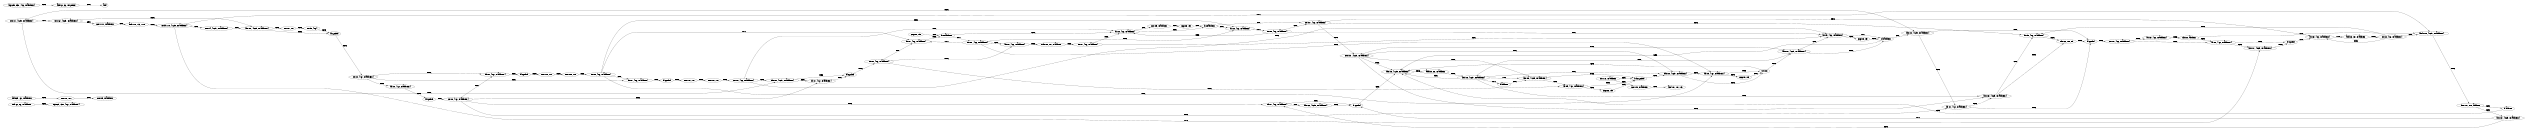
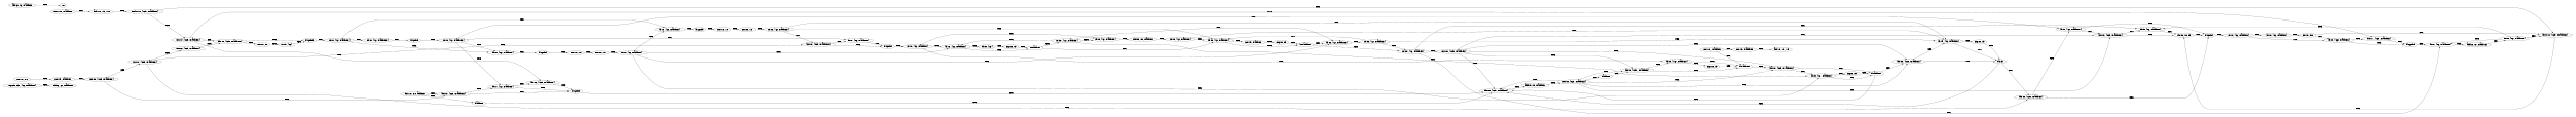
  digraph {
    rankdir=LR
    n1 [label="sub sp , sp , # address"]
    n2 [label="stp x29 , x30 , [ sp , # address ]"]
-   n3 [label="add x29 , sp , # address"]
    n4 [label="mov x8 , # 0"]
    n5 [label="mov x9 , # address"]
+   n6 [label="stur x0 , [ x29 , #- address ]"]
    n7 [label="stur x1 , [ x29 , #- address ]"]
    n8 [label="ldur x0 , [ x29 , #- address ]"]
    n9 [label="stur x2 , [ x29 , #- address ]"]
    n10 [label="ldur x0 , [ x29 , #- address ]"]
    n11 [label="ldur x0 , [ x29 , #- address ]"]
    n12 [label="ldr x1 , [ sp , # address ]"]
    n13 [label="bl symbol"]
    n14 [label="mov w10 , # address"]
    n15 [label="ldur x0 , [ x29 , #- address ]"]
    n16 [label="ldr x1 , [ sp , # address ]"]
    n17 [label="bl symbol"]
    n18 [label="ldr x1 , [ sp , # address ]"]
    n19 [label="bl symbol"]
    n20 [label="and w10 , w3 , w10"]
    n21 [label="mov x1 , x8"]
    n22 [label="bl symbol"]
    n23 [label="sturb w10 , [ x29 , #- address ]"]
    n24 [label="stur x4 , [ x29 , #- address ]"]
    n25 [label="ldurb w8 , [ x29 , #- address ]"]
    n26 [label="ldur x1 , [ x29 , #- address ]"]
    n27 [label="ldur x2 , [ x29 , #- address ]"]
    n28 [label="tbnz w8 , # 0 , address"]
    n29 [label="bl symbol"]
    n30 [label="str x9 , [ sp ]"]
    n31 [label="str x0 , [ sp , # address ]"]
    n32 [label="ldr x0 , [ sp , # address ]"]
    n33 [label="ldr x0 , [ sp , # address ]"]
    n34 [label="ldr x0 , [ sp , # address ]"]
    n35 [label="bl symbol"]
    n36 [label="bl symbol"]
    n37 [label="bl symbol"]
    n38 [label="str x0 , [ sp , # address ]"]
    n39 [label="ldur x8 , [ x29 , #- address ]"]
    n40 [label="mov w8 , w0"]
    n41 [label="sxtw x8 , w8"]
    n42 [label="str x8 , [ sp , # address ]"]
    n43 [label="ldr x8 , [ sp , # address ]"]
    n44 [label="ldr x8 , [ sp , # address ]"]
    n45 [label="ldr x9 , [ sp , # address ]"]
+   n46 [label="ldr x9 , [ sp ]"]
    n47 [label="b.ne address"]
    n48 [label="str x8 , [ sp , # address ]"]
-   n49 [label="b.lo xzr"]
+   n49 [label="b.lo address"]
    n50 [label="cmp x8 , x9"]
    n51 [label="mov w8 , w0"]
    n52 [label="sxtw x8 , w8"]
    n53 [label="str x8 , [ sp , # address ]"]
    n54 [label="ldr x8 , [ sp , # address ]"]
    n55 [label="ldr x9 , [ sp , # address ]"]
    n56 [label="mov x9 , # address"]
    n57 [label="b.ne address"]
-   n58 [label="b.hi address"]
+   n58 [label="b.hi cbz"]
    n59 [label="cmp x8 , x9"]
    n60 [label="str x0 , [ sp , # address ]"]
    n61 [label="ldr x8 , [ sp , # address ]"]
    n62 [label="ldr x9 , [ sp , # address ]"]
    n63 [label="subs x8 , x8 , # address"]
-   n64 [label="b.hs symbol"]
+   n64 [label="b.hs address"]
    n65 [label="cmp x8 , x9"]
    n66 [label="cmp x8 , x9"]
    n67 [label="str xzr , [ sp , # address ]"]
    n68 [label="cmp x8 , x9"]
    n69 [label="str xzr , [ sp , # address ]"]
    n70 [label="stur xzr , [ x29 , #- address ]"]
    n71 [label="ldr x9 , [ sp , # address ]"]
    n72 [label="ldr x8 , [ sp , # address ]"]
    n73 [label="ldur x8 , [ x29 , #- address ]"]
    n74 [label="ldur x8 , [ x29 , #- address ]"]
    n75 [label="ldur x8 , [ x29 , #- address ]"]
    n76 [label="ldur x8 , [ x29 , #- address ]"]
    n77 [label="subs x2 , x8 , x9"]
    n78 [label="add x8 , x8 , # address"]
    n79 [label="str x8 , [ sp , # address ]"]
    n80 [label="add x8 , x8 , # address"]
    n81 [label="mov w8 , # address"]
    n82 [label="mov w9 , # address"]
    n83 [label="and w8 , w8 , w9"]
-   n84 [label="ldp x29 , x30 , [ sp , # address ]"]
-   n85 [label="add sp , sp , # symbol"]
-   n86 [label=add]
+   n85 [label="add sp , sp , # address"]
+   n86 [label=ret]
    n87 [label="stur x8 , [ x29 , #- address ]"]
    n88 [label="b address"]
    n89 [label="str x0 , [ sp , # address ]"]
    n90 [label="ldr x8 , [ sp , # address ]"]
    n91 [label="ldr x0 , [ sp , # address ]"]
-   n92 [label="cbz x8 , address"]
+   n92 [label="cbz x8 , stur"]
    n93 [label="b address"]
    n94 [label="str x8 , [ sp , # address ]"]
-   n1 -> n2 [label=CFG]
-   n3 -> n4 [label=CFG]
+   n2 -> n1 [label=CFG]
    n4 -> n5 [label=CFG]
+   n5 -> n6 [label=CFG]
+   n6 -> n7 [label=CFG]
+   n6 -> n8 [label=DFG]
    n7 -> n9 [label=CFG]
    n7 -> n10 [label=DFG]
    n7 -> n11 [label=DFG]
    n8 -> n12 [label=CFG]
    n8 -> n13 [label=DFG]
-   n9 -> n14 [label=CFG]
    n9 -> n15 [label=DFG]
    n10 -> n16 [label=CFG]
    n10 -> n17 [label=DFG]
    n11 -> n18 [label=CFG]
    n11 -> n19 [label=DFG]
    n12 -> n13 [label=DFG]
    n12 -> n27 [label=CFG]
    n13 -> n75 [label=CFG]
    n14 -> n20 [label=CFG]
    n15 -> n21 [label=CFG]
    n15 -> n22 [label=DFG]
    n16 -> n17 [label=DFG]
    n17 -> n60 [label=DFG]
    n18 -> n19 [label=DFG]
    n18 -> n39 [label=CFG]
    n19 -> n89 [label=DFG]
    n20 -> n23 [label=DFG]
    n21 -> n30 [label=CFG]
    n22 -> n31 [label=DFG]
    n23 -> n24 [label=CFG]
    n23 -> n25 [label=DFG]
    n24 -> n15 [label=CFG]
-   n23 -> n26 [label=DFG]
-   n25 -> n28 [label=DFG]
+   n24 -> n26 [label=DFG]
+   n24 -> n27 [label=DFG]
+   n25 -> n77 [label=DFG]
    n26 -> n29 [label=DFG]
    n27 -> n13 [label=DFG]
    n28 -> n8 [label=CFG]
    n28 -> n93 [label=CFG]
    n29 -> n72 [label=CFG]
    n30 -> n22 [label=CFG]
    n31 -> n32 [label=DFG]
    n31 -> n33 [label=DFG]
    n31 -> n34 [label=DFG]
    n32 -> n35 [label=DFG]
    n33 -> n36 [label=DFG]
    n34 -> n37 [label=DFG]
    n35 -> n38 [label=DFG]
    n36 -> n40 [label=DFG]
    n37 -> n51 [label=DFG]
    n38 -> n12 [label=DFG]
    n38 -> n16 [label=DFG]
    n38 -> n18 [label=DFG]
    n38 -> n33 [label=CFG]
    n39 -> n71 [label=CFG]
    n39 -> n77 [label=DFG]
    n40 -> n41 [label=DFG]
    n41 -> n42 [label=DFG]
    n42 -> n34 [label=CFG]
    n42 -> n43 [label=DFG]
    n42 -> n44 [label=DFG]
    n42 -> n45 [label=DFG]
+   n43 -> n46 [label=CFG]
    n43 -> n47 [label=DFG]
    n44 -> n48 [label=DFG]
    n45 -> n49 [label=DFG]
    n45 -> n50 [label=CFG]
+   n46 -> n66 [label=CFG]
    n47 -> n54 [label=CFG]
    n47 -> n67 [label=CFG]
    n48 -> n54 [label=DFG]
    n48 -> n55 [label=DFG]
    n48 -> n69 [label=CFG]
    n49 -> n75 [label=CFG]
    n49 -> n76 [label=CFG]
    n50 -> n49 [label=CFG]
    n51 -> n52 [label=DFG]
    n52 -> n53 [label=DFG]
    n53 -> n10 [label=CFG]
    n53 -> n54 [label=DFG]
    n53 -> n55 [label=DFG]
    n54 -> n56 [label=CFG]
    n54 -> n57 [label=DFG]
    n55 -> n58 [label=DFG]
    n55 -> n59 [label=CFG]
    n56 -> n68 [label=CFG]
    n57 -> n44 [label=CFG]
    n57 -> n69 [label=CFG]
    n58 -> n11 [label=CFG]
    n58 -> n75 [label=CFG]
    n59 -> n58 [label=CFG]
    n60 -> n43 [label=CFG]
    n60 -> n61 [label=DFG]
    n60 -> n62 [label=DFG]
    n61 -> n63 [label=DFG]
    n62 -> n64 [label=DFG]
    n62 -> n65 [label=CFG]
    n63 -> n79 [label=DFG]
    n64 -> n74 [label=CFG]
    n65 -> n64 [label=CFG]
    n66 -> n47 [label=CFG]
    n67 -> n43 [label=DFG]
    n67 -> n44 [label=DFG]
    n67 -> n45 [label=DFG]
    n67 -> n61 [label=CFG]
    n68 -> n57 [label=CFG]
    n69 -> n70 [label=CFG]
    n69 -> n71 [label=DFG]
    n69 -> n72 [label=DFG]
    n70 -> n39 [label=DFG]
    n70 -> n73 [label=DFG]
    n70 -> n74 [label=DFG]
    n70 -> n75 [label=DFG]
    n70 -> n76 [label=DFG]
    n71 -> n77 [label=DFG]
    n72 -> n78 [label=DFG]
    n73 -> n62 [label=CFG]
    n73 -> n64 [label=DFG]
    n74 -> n45 [label=CFG]
    n74 -> n49 [label=DFG]
    n75 -> n80 [label=DFG]
    n76 -> n55 [label=CFG]
    n76 -> n58 [label=DFG]
    n77 -> n19 [label=DFG]
    n78 -> n94 [label=DFG]
    n79 -> n54 [label=DFG]
    n79 -> n55 [label=DFG]
    n80 -> n87 [label=DFG]
    n81 -> n64 [label=CFG]
    n81 -> n82 [label=CFG]
    n82 -> n83 [label=CFG]
-   n84 -> n85 [label=CFG]
    n85 -> n86 [label=CFG]
    n87 -> n39 [label=DFG]
    n87 -> n73 [label=DFG]
    n87 -> n74 [label=DFG]
    n87 -> n75 [label=DFG]
    n87 -> n76 [label=DFG]
    n87 -> n88 [label=CFG]
    n88 -> n73 [label=CFG]
    n89 -> n90 [label=DFG]
    n89 -> n91 [label=DFG]
    n90 -> n92 [label=DFG]
    n91 -> n26 [label=CFG]
    n91 -> n29 [label=DFG]
    n92 -> n25 [label=CFG]
    n92 -> n91 [label=CFG]
    n93 -> n75 [label=CFG]
    n94 -> n25 [label=CFG]
    n94 -> n71 [label=DFG]
    n94 -> n72 [label=DFG]
  }
